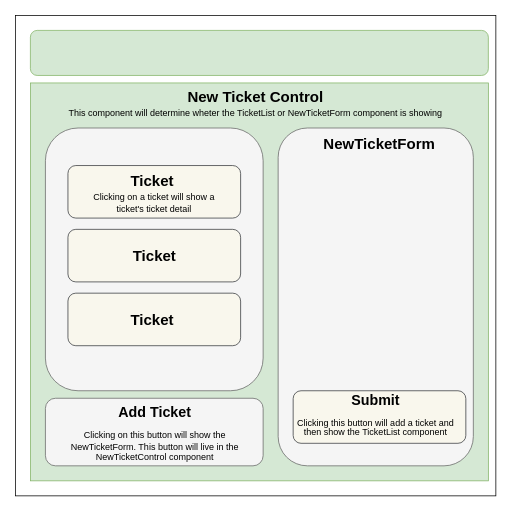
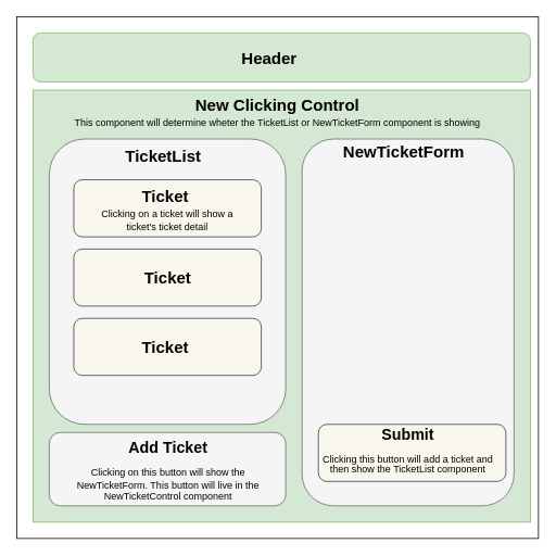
  <mxCell id="0" />
  <mxCell id="1" parent="0" />
  <mxCell id="2" value="" style="whiteSpace=wrap;html=1;aspect=fixed;" vertex="1" parent="1"><mxGeometry x="20" y="20" width="640" height="640" as="geometry" /></mxCell>
  <mxCell id="3" value="" style="rounded=0;whiteSpace=wrap;html=1;verticalAlign=middle;fillColor=#d5e8d4;strokeColor=#82b366;" vertex="1" parent="1"><mxGeometry x="40" y="110" width="610" height="530" as="geometry" /></mxCell>
  <mxCell id="4" value="" style="rounded=1;whiteSpace=wrap;html=1;fillColor=#d5e8d4;strokeColor=#82b366;" vertex="1" parent="1"><mxGeometry x="40" y="40" width="610" height="60" as="geometry" /></mxCell>
  <mxCell id="5" value="" style="rounded=1;whiteSpace=wrap;html=1;fillColor=#f5f5f5;strokeColor=#666666;fontColor=#333333;" vertex="1" parent="1"><mxGeometry x="60" y="170" width="290" height="350" as="geometry" /></mxCell>
  <mxCell id="6" value="" style="rounded=1;whiteSpace=wrap;html=1;fillColor=#f5f5f5;strokeColor=#666666;fontColor=#333333;" vertex="1" parent="1"><mxGeometry x="370" y="170" width="260" height="450" as="geometry" /></mxCell>
  <mxCell id="7" value="" style="rounded=1;whiteSpace=wrap;html=1;fillColor=#f5f5f5;strokeColor=#666666;fontColor=#333333;" vertex="1" parent="1"><mxGeometry x="60" y="530" width="290" height="90" as="geometry" /></mxCell>
- <mxCell id="9" value="&lt;font style=&quot;font-size: 20px&quot;&gt;&lt;b&gt;New Ticket Control&lt;/b&gt;&lt;br&gt;&lt;br&gt;&lt;/font&gt;" style="text;html=1;strokeColor=none;fillColor=none;align=center;verticalAlign=middle;whiteSpace=wrap;rounded=0;" vertex="1" parent="1"><mxGeometry x="135" y="120" width="410" height="40" as="geometry" /></mxCell>
+ <mxCell id="8" value="&lt;b style=&quot;font-size: 20px&quot;&gt;Header&lt;/b&gt;" style="text;html=1;strokeColor=none;fillColor=none;align=center;verticalAlign=middle;whiteSpace=wrap;rounded=0;" vertex="1" parent="1"><mxGeometry x="310" y="60" width="40" height="20" as="geometry" /></mxCell>
+ <mxCell id="9" value="&lt;font style=&quot;font-size: 20px&quot;&gt;&lt;b&gt;New Clicking Control&lt;/b&gt;&lt;br&gt;&lt;br&gt;&lt;/font&gt;" style="text;html=1;strokeColor=none;fillColor=none;align=center;verticalAlign=middle;whiteSpace=wrap;rounded=0;" vertex="1" parent="1"><mxGeometry x="135" y="120" width="410" height="40" as="geometry" /></mxCell>
  <mxCell id="10" value="This component will determine wheter the TicketList or NewTicketForm component is showing" style="text;html=1;strokeColor=none;fillColor=none;align=center;verticalAlign=middle;whiteSpace=wrap;rounded=0;" vertex="1" parent="1"><mxGeometry x="90" y="140" width="500" height="20" as="geometry" /></mxCell>
- <mxCell id="12" value="&lt;font style=&quot;font-size: 20px&quot;&gt;&lt;b&gt;NewTicketForm&lt;/b&gt;&lt;/font&gt;" style="text;html=1;strokeColor=none;fillColor=none;align=center;verticalAlign=middle;whiteSpace=wrap;rounded=0;" vertex="1" parent="1"><mxGeometry x="400" y="180" width="210" height="20" as="geometry" /></mxCell>
+ <mxCell id="11" value="&lt;span style=&quot;font-size: 20px&quot;&gt;&lt;b&gt;TicketList&lt;/b&gt;&lt;/span&gt;" style="text;html=1;strokeColor=none;fillColor=none;align=center;verticalAlign=middle;whiteSpace=wrap;rounded=0;" vertex="1" parent="1"><mxGeometry x="130" y="180" width="140" height="20" as="geometry" /></mxCell>
+ <mxCell id="12" value="&lt;font style=&quot;font-size: 20px&quot;&gt;&lt;b&gt;NewTicketForm&lt;/b&gt;&lt;/font&gt;" style="text;html=1;strokeColor=none;fillColor=none;align=center;verticalAlign=middle;whiteSpace=wrap;rounded=0;" vertex="1" parent="1"><mxGeometry x="390" y="175" width="210" height="20" as="geometry" /></mxCell>
  <mxCell id="13" value="" style="rounded=1;whiteSpace=wrap;html=1;fillColor=#f9f7ed;strokeColor=#36393d;" vertex="1" parent="1"><mxGeometry x="90" y="220" width="230" height="70" as="geometry" /></mxCell>
  <mxCell id="14" value="&lt;font style=&quot;font-size: 20px&quot;&gt;&lt;b&gt;Ticket&lt;/b&gt;&lt;/font&gt;" style="text;html=1;strokeColor=none;fillColor=none;align=center;verticalAlign=middle;whiteSpace=wrap;rounded=0;" vertex="1" parent="1"><mxGeometry x="155" y="230" width="95" height="20" as="geometry" /></mxCell>
  <mxCell id="15" value="" style="rounded=1;whiteSpace=wrap;html=1;fillColor=#f9f7ed;strokeColor=#36393d;" vertex="1" parent="1"><mxGeometry x="90" y="305" width="230" height="70" as="geometry" /></mxCell>
  <mxCell id="16" value="&lt;font style=&quot;font-size: 20px&quot;&gt;&lt;b&gt;Ticket&lt;/b&gt;&lt;/font&gt;" style="text;html=1;strokeColor=none;fillColor=none;align=center;verticalAlign=middle;whiteSpace=wrap;rounded=0;" vertex="1" parent="1"><mxGeometry x="157.5" y="330" width="95" height="20" as="geometry" /></mxCell>
  <mxCell id="17" value="" style="rounded=1;whiteSpace=wrap;html=1;fillColor=#f9f7ed;strokeColor=#36393d;" vertex="1" parent="1"><mxGeometry x="90" y="390" width="230" height="70" as="geometry" /></mxCell>
  <mxCell id="18" value="&lt;font style=&quot;font-size: 20px&quot;&gt;&lt;b&gt;Ticket&lt;/b&gt;&lt;/font&gt;" style="text;html=1;strokeColor=none;fillColor=none;align=center;verticalAlign=middle;whiteSpace=wrap;rounded=0;" vertex="1" parent="1"><mxGeometry x="155" y="415" width="95" height="20" as="geometry" /></mxCell>
  <mxCell id="19" value="Clicking on a ticket will show a ticket's ticket detail" style="text;html=1;strokeColor=none;fillColor=none;align=center;verticalAlign=middle;whiteSpace=wrap;rounded=0;" vertex="1" parent="1"><mxGeometry x="110" y="260" width="190" height="20" as="geometry" /></mxCell>
  <mxCell id="20" value="&lt;h1 style=&quot;text-align: center ; font-size: 19px&quot;&gt;&lt;font style=&quot;font-size: 19px&quot;&gt;&lt;font style=&quot;font-size: 19px ; line-height: 100%&quot;&gt;Add &lt;/font&gt;&lt;font style=&quot;font-size: 19px&quot;&gt;Ticket&lt;/font&gt;&lt;/font&gt;&lt;/h1&gt;&lt;div style=&quot;text-align: center&quot;&gt;&lt;font style=&quot;font-size: 12px&quot;&gt;Clicking on this button will show the NewTicketForm. This button will live in the NewTicketControl component&lt;/font&gt;&lt;/div&gt;&lt;div&gt;&lt;br&gt;&lt;/div&gt;" style="text;html=1;strokeColor=none;fillColor=none;spacing=5;spacingTop=-20;whiteSpace=wrap;overflow=hidden;rounded=0;imageAlign=left;" vertex="1" parent="1"><mxGeometry x="70" y="535" width="270" height="85" as="geometry" /></mxCell>
  <mxCell id="21" value="" style="rounded=1;whiteSpace=wrap;html=1;fillColor=#f9f7ed;strokeColor=#36393d;" vertex="1" parent="1"><mxGeometry x="390" y="520" width="230" height="70" as="geometry" /></mxCell>
  <mxCell id="22" value="&lt;h1 style=&quot;font-size: 19px&quot;&gt;Submit&lt;/h1&gt;&lt;div style=&quot;line-height: 100%&quot;&gt;Clicking this button will add a ticket and then show the TicketList component&lt;/div&gt;" style="text;html=1;strokeColor=none;fillColor=none;spacing=5;spacingTop=-20;whiteSpace=wrap;overflow=hidden;rounded=0;imageAlign=left;align=center;" vertex="1" parent="1"><mxGeometry x="390" y="520" width="220" height="70" as="geometry" /></mxCell>
